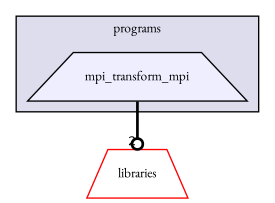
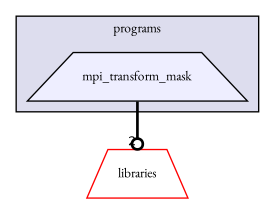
  digraph {
    compound=true
    fontname="EB Garamond"
    node [fontname="EB Garamond" fontsize=10 shape=trapezium style=filled]
-   n1 [fillcolor="#eeeeff" label=mpi_transform_mpi pencolor=black]
+   n1 [fillcolor="#eeeeff" label=mpi_transform_mask pencolor=black]
    n2 [color=red fillcolor=white label=libraries]
    subgraph cluster_1 {
      bgcolor="#ddddee"
      fontsize=10
      label=programs
      pencolor=black
      n1
    }
    n1 -> n2 [headlabel=2 labeldistance=1.5 labelfontname=Helvetica labelfontsize=10 style=bold arrowhead=odot fontname="EB Garamond"]
  }
